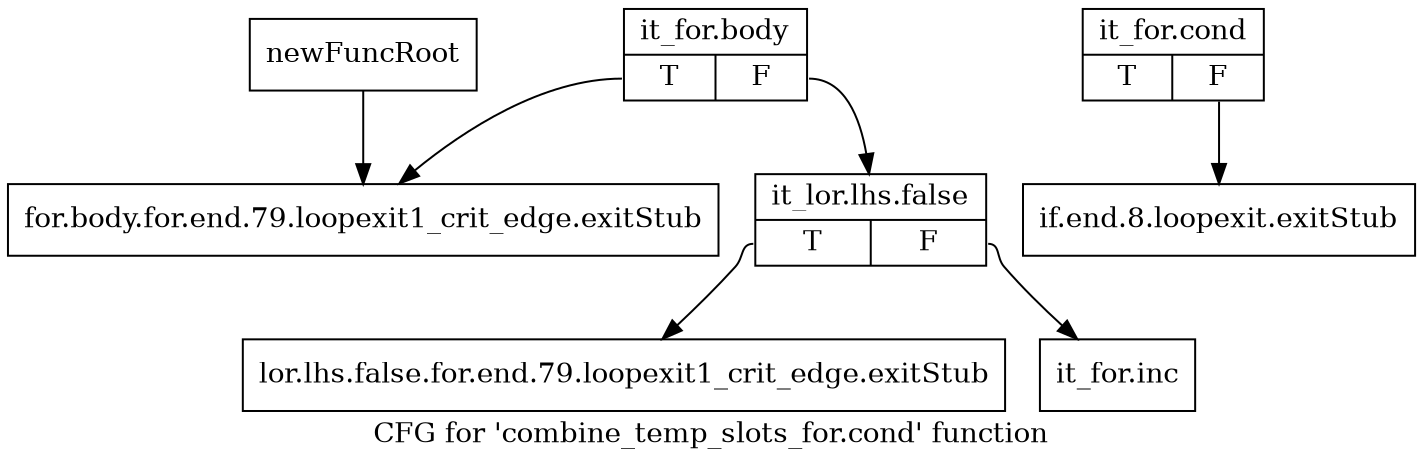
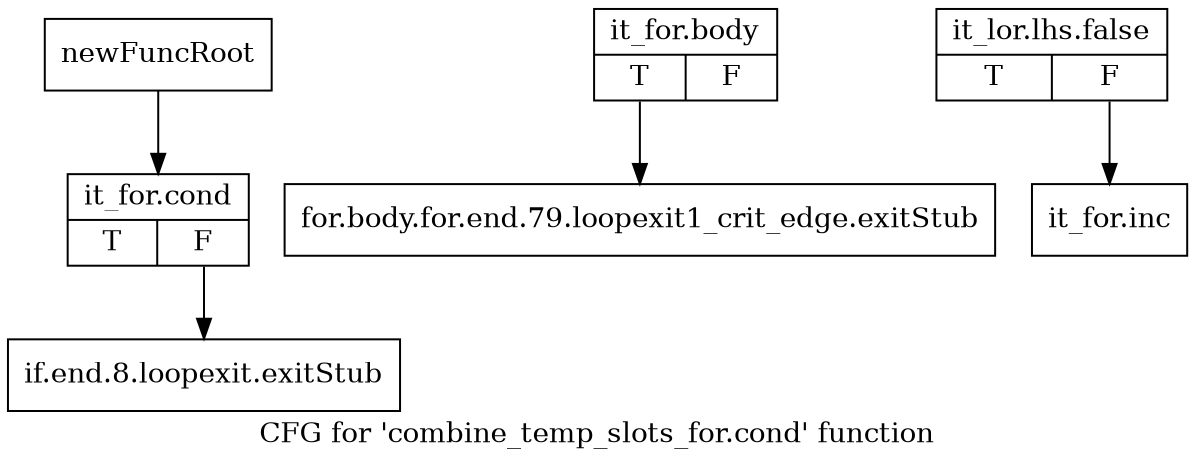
  digraph {
    label="CFG for 'combine_temp_slots_for.cond' function"
    node [shape=record]
    edge [tailport=s1]
    n1 [label="{newFuncRoot}"]
    n2 [label="{it_for.cond|{<s0>T|<s1>F}}"]
    n3 [label="{if.end.8.loopexit.exitStub}"]
    n4 [label="{it_for.body|{<s0>T|<s1>F}}"]
    n5 [label="{for.body.for.end.79.loopexit1_crit_edge.exitStub}"]
    n6 [label="{it_lor.lhs.false|{<s0>T|<s1>F}}"]
-   n7 [label="{lor.lhs.false.for.end.79.loopexit1_crit_edge.exitStub}"]
    n8 [label="{it_for.inc}"]
-   n1 -> n5
+   n1 -> n2
    n2 -> n3
    n4 -> n5 [tailport=s0]
-   n4 -> n6
-   n6 -> n7 [tailport=s0]
    n6 -> n8
  }
